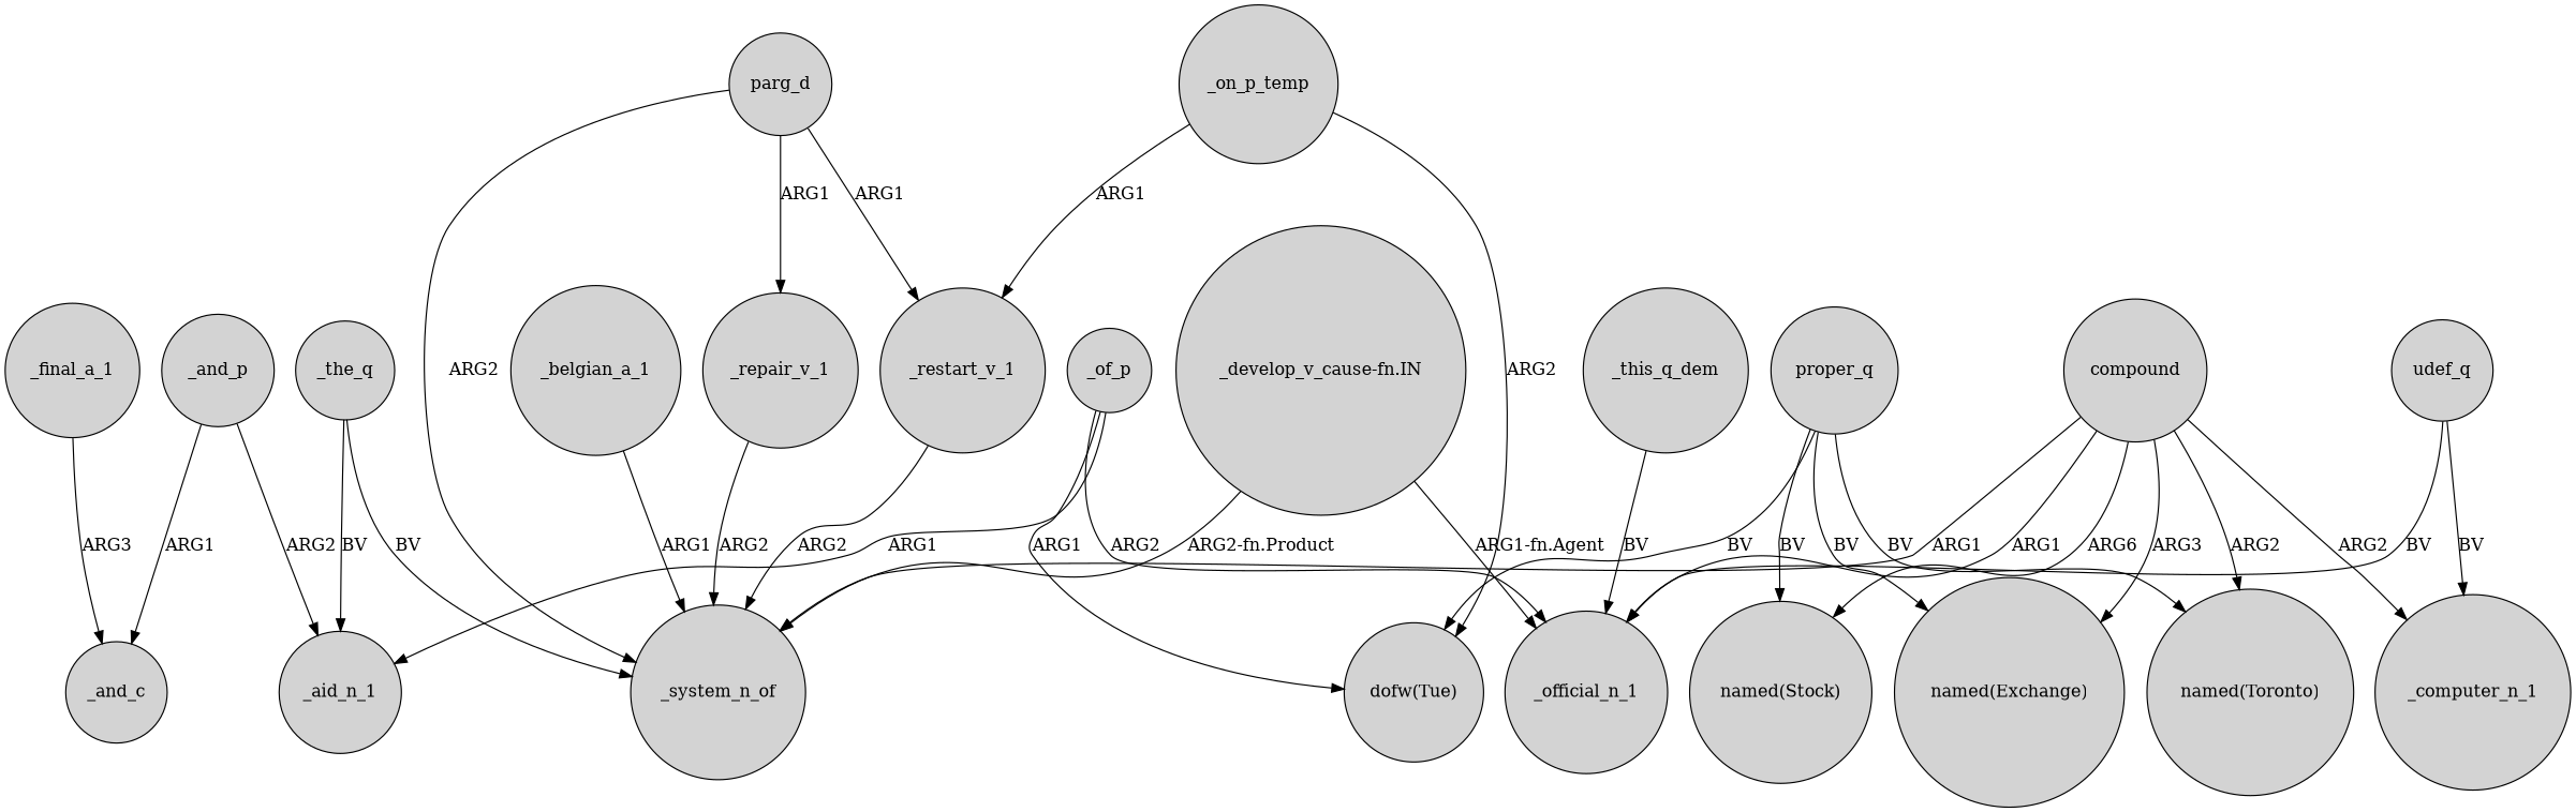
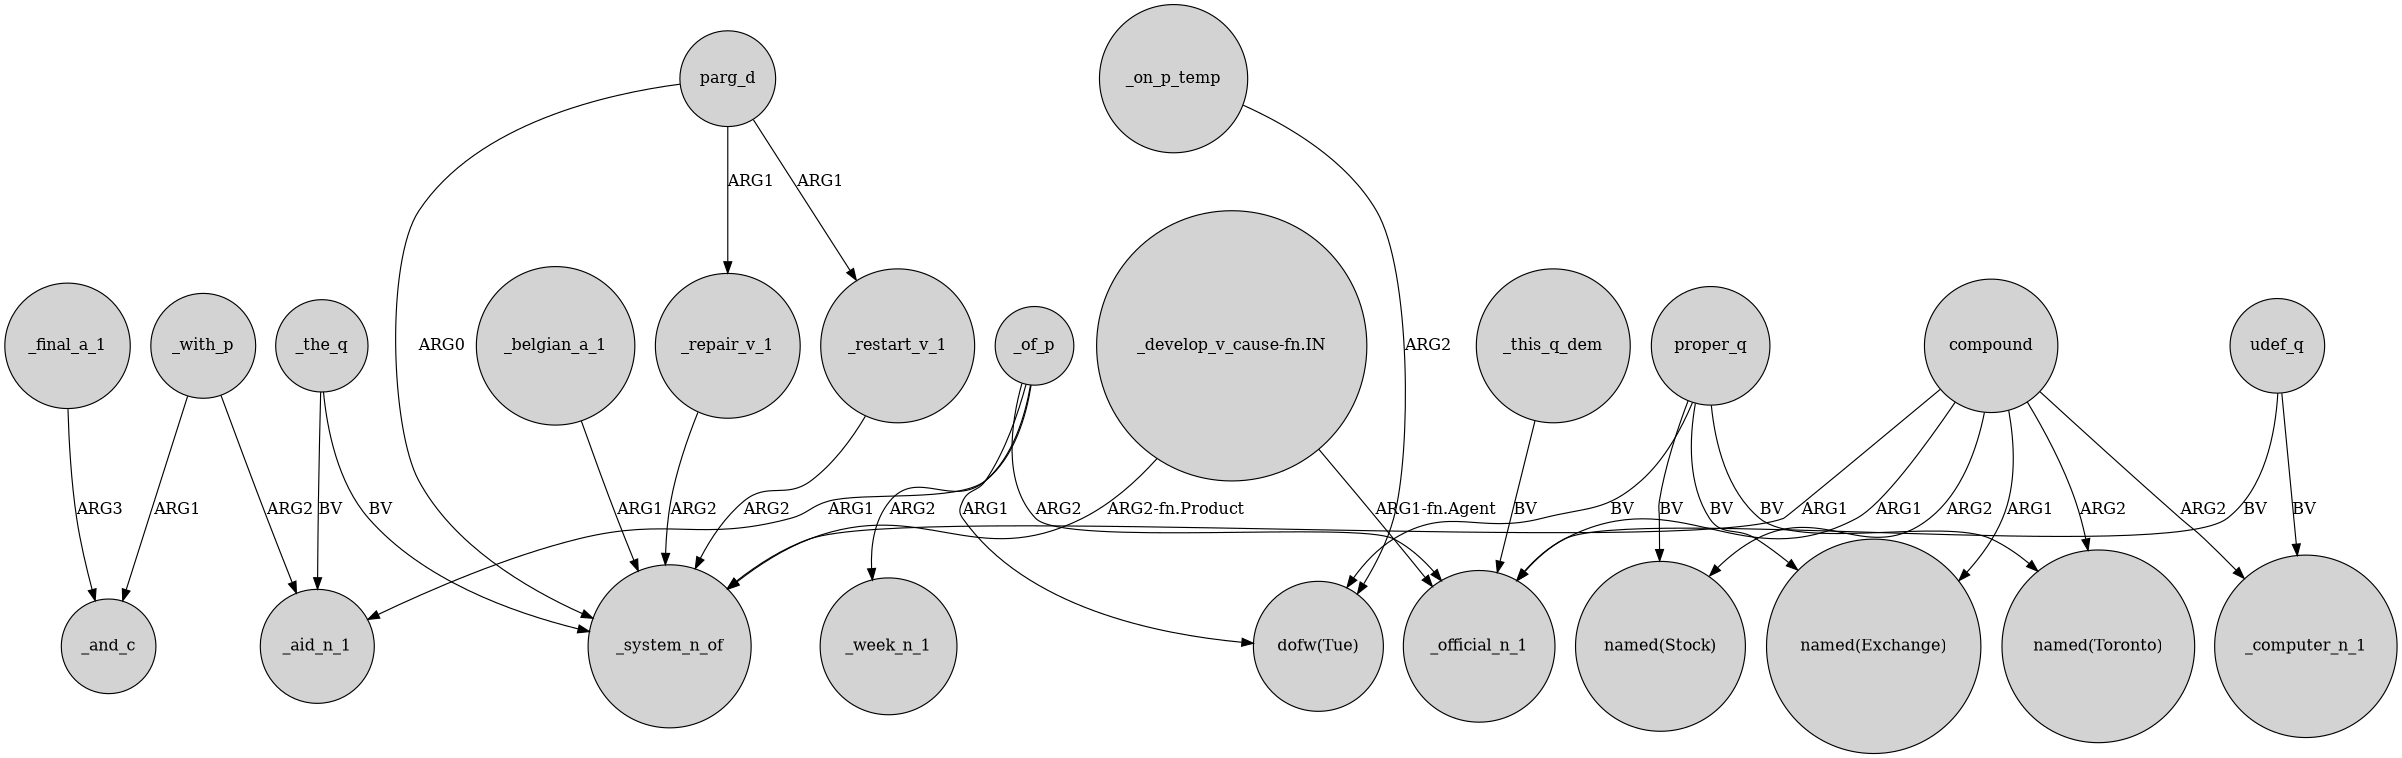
  digraph {
    node [shape=circle style=filled]
    _of_p
    _aid_n_1
    "dofw(Tue)"
    _official_n_1
+   _week_n_1
    parg_d
    _repair_v_1
    _system_n_of
    _restart_v_1
    "_develop_v_cause-fn.IN"
    compound
    "named(Stock)"
    "named(Toronto)"
    "named(Exchange)"
    _computer_n_1
    proper_q
    udef_q
    _on_p_temp
-   _with_p [label=_and_p]
+   _with_p
    _and_c
    _this_q_dem
    _final_a_1
    _the_q
    _belgian_a_1
    _of_p -> _aid_n_1 [label=ARG1]
    _of_p -> "dofw(Tue)" [label=ARG1]
    _of_p -> _official_n_1 [label=ARG2]
+   _of_p -> _week_n_1 [label=ARG2]
    parg_d -> _repair_v_1 [label=ARG1]
-   parg_d -> _system_n_of [label=ARG2]
+   parg_d -> _system_n_of [label=ARG0]
    parg_d -> _restart_v_1 [label=ARG1]
    _repair_v_1 -> _system_n_of [label=ARG2]
    _restart_v_1 -> _system_n_of [label=ARG2]
    "_develop_v_cause-fn.IN" -> _official_n_1 [label="ARG1-fn.Agent"]
    "_develop_v_cause-fn.IN" -> _system_n_of [label="ARG2-fn.Product"]
    compound -> _official_n_1 [label=ARG1]
    compound -> _system_n_of [label=ARG1]
-   compound -> "named(Stock)" [label=ARG6]
+   compound -> "named(Stock)" [label=ARG2]
    compound -> "named(Toronto)" [label=ARG2]
-   compound -> "named(Exchange)" [label=ARG3]
+   compound -> "named(Exchange)" [label=ARG1]
    compound -> _computer_n_1 [label=ARG2]
    proper_q -> "dofw(Tue)" [label=BV]
    proper_q -> "named(Stock)" [label=BV]
    proper_q -> "named(Toronto)" [label=BV]
    proper_q -> "named(Exchange)" [label=BV]
    udef_q -> _official_n_1 [label=BV]
    udef_q -> _computer_n_1 [label=BV]
    _on_p_temp -> "dofw(Tue)" [label=ARG2]
-   _on_p_temp -> _restart_v_1 [label=ARG1]
    _with_p -> _aid_n_1 [label=ARG2]
    _with_p -> _and_c [label=ARG1]
    _this_q_dem -> _official_n_1 [label=BV]
    _final_a_1 -> _and_c [label=ARG3]
    _the_q -> _aid_n_1 [label=BV]
    _the_q -> _system_n_of [label=BV]
    _belgian_a_1 -> _system_n_of [label=ARG1]
  }
